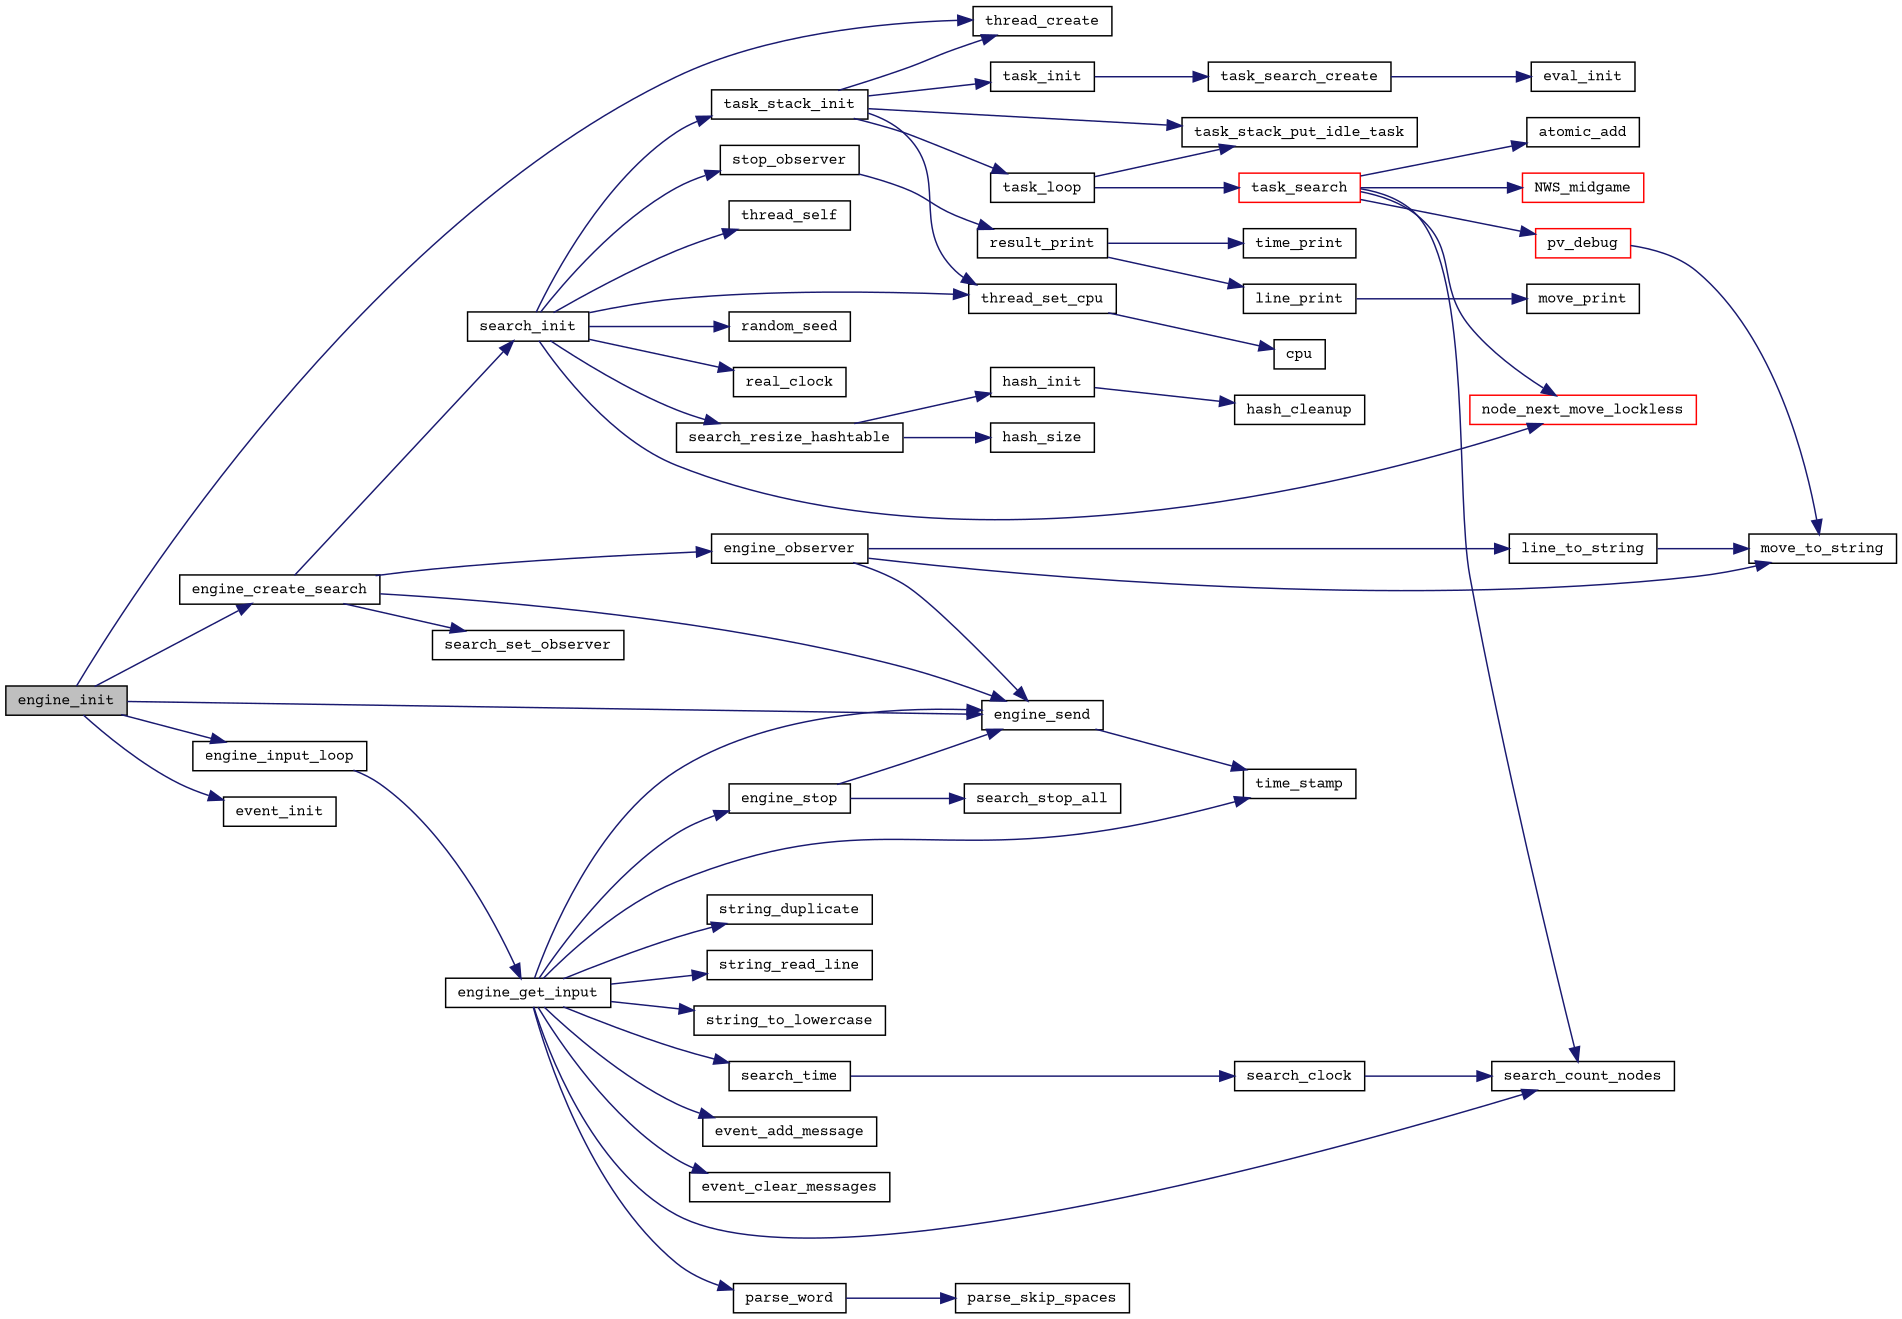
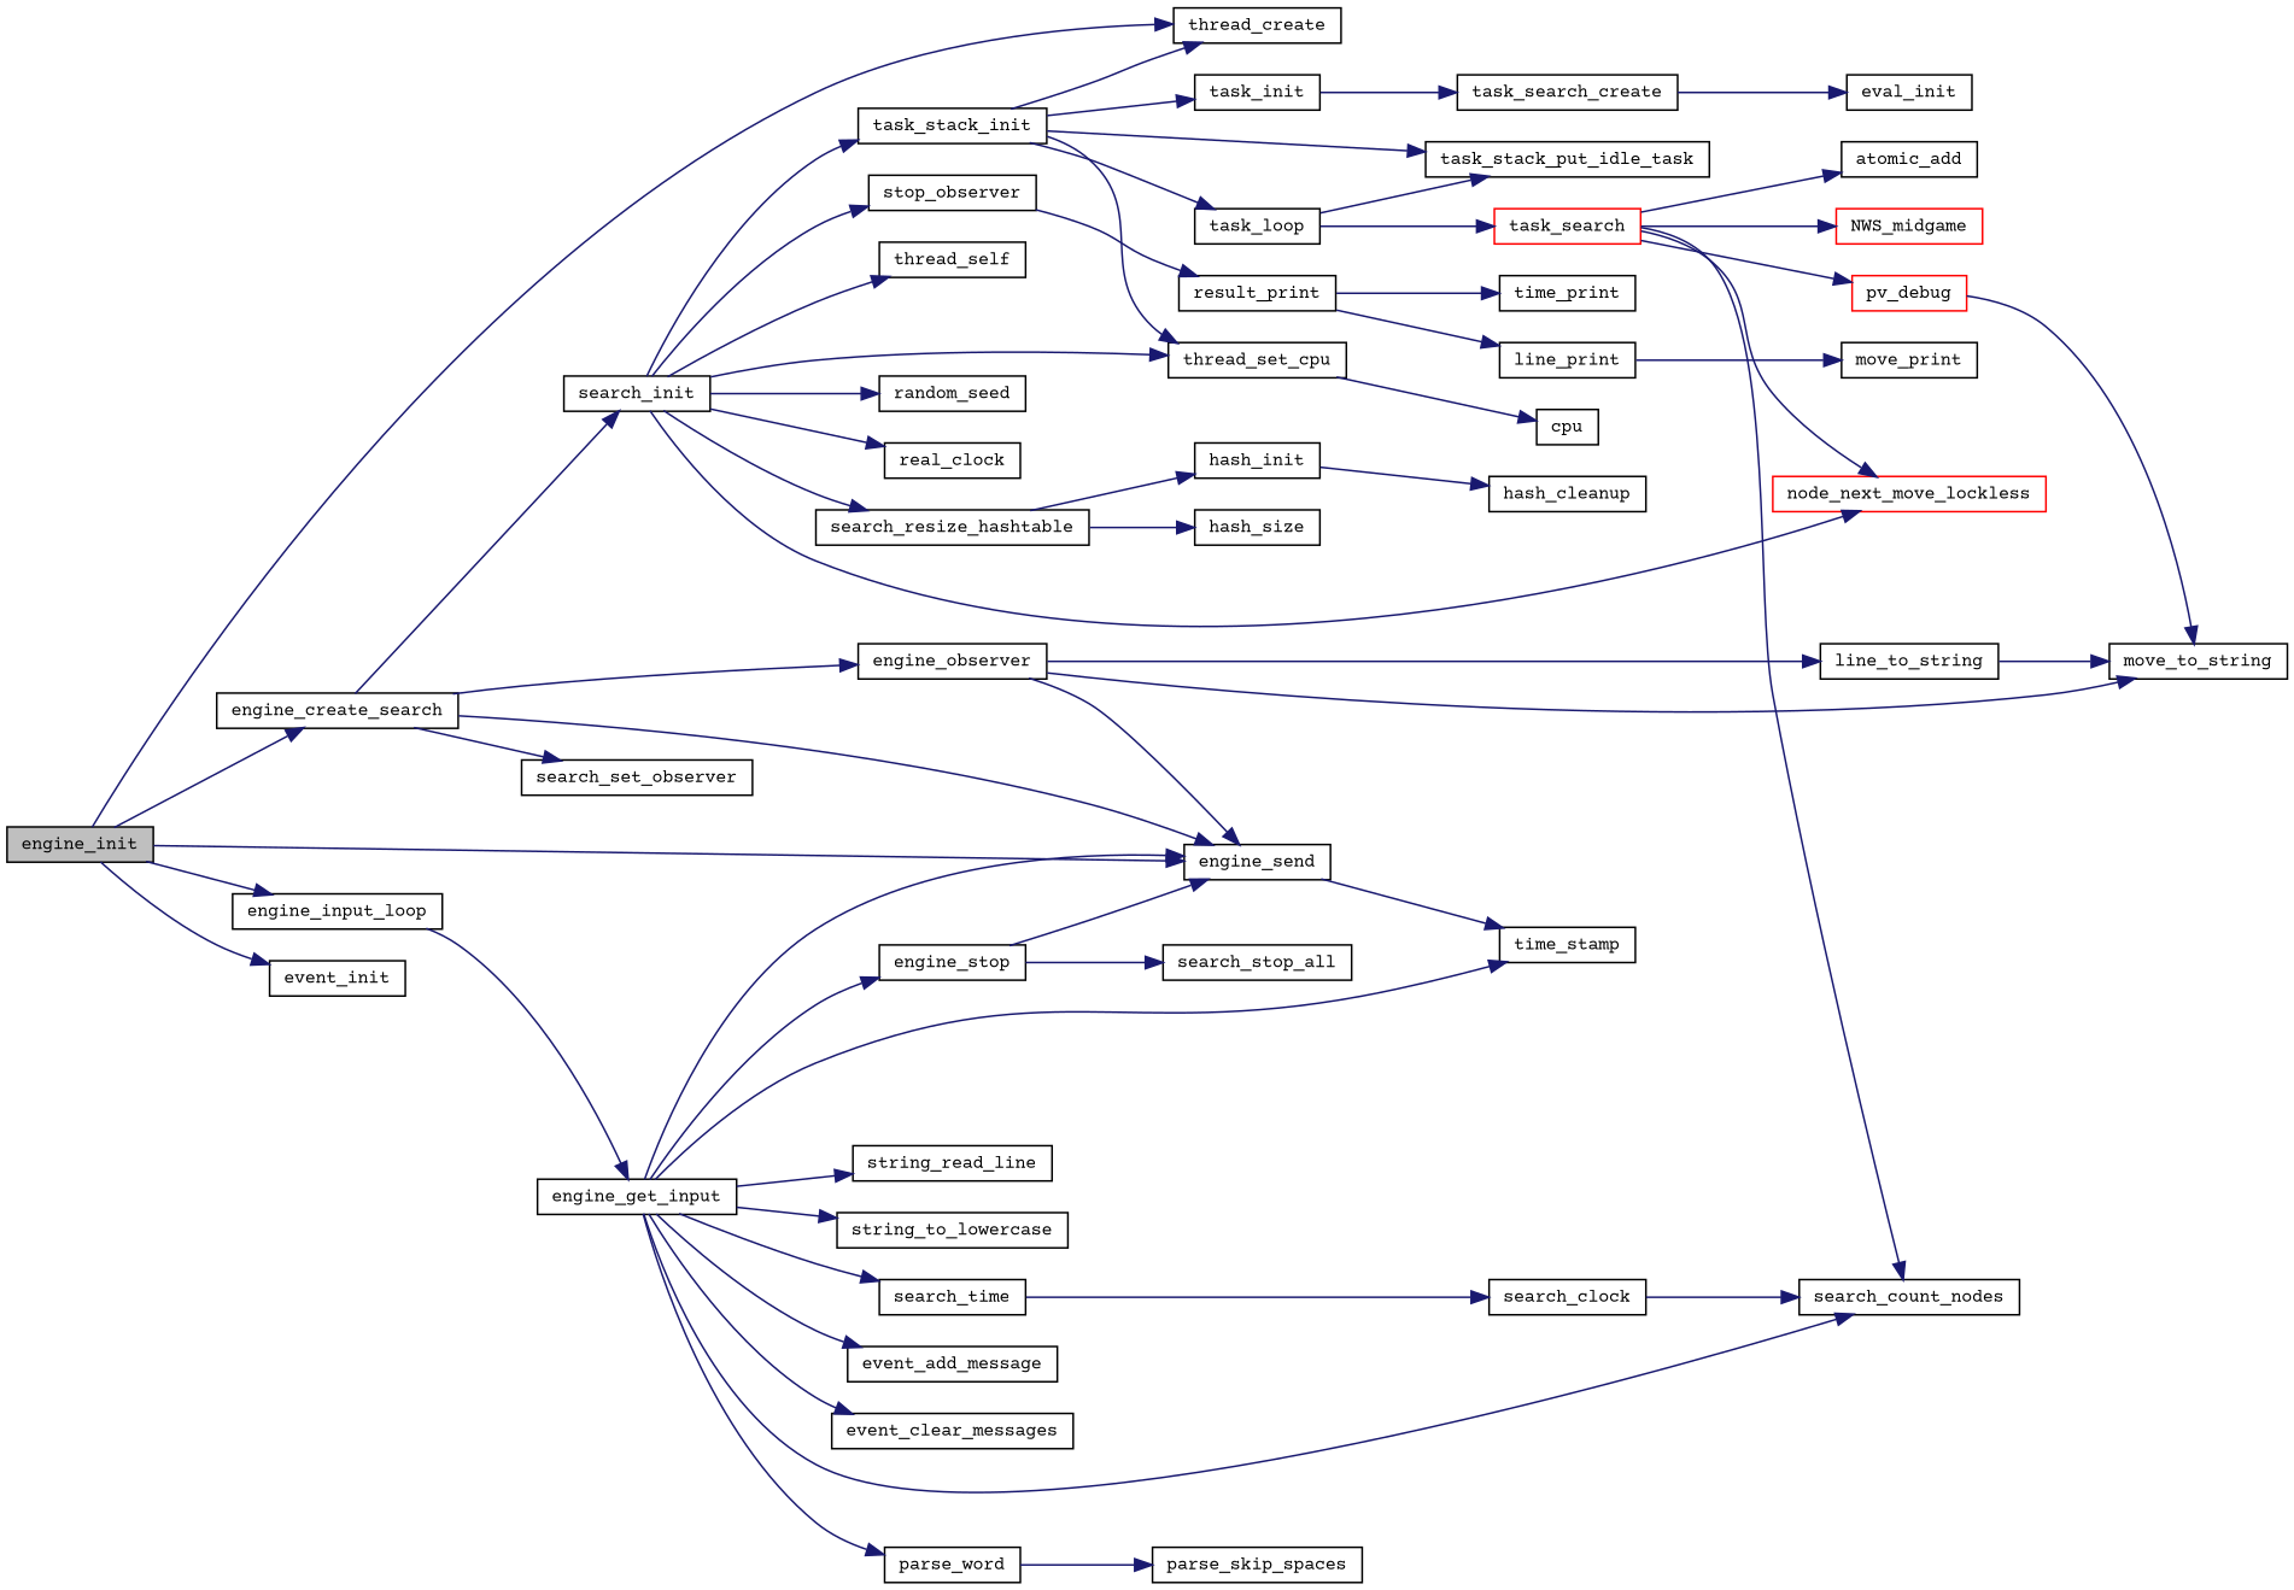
  digraph {
    fontname="Courier Prime"
    rankdir=LR
    node [color=black fontname="Courier Prime" fontsize=10 shape=record]
    edge [color=midnightblue fontname="Courier Prime" fontsize=10 labelfontname=FreeSans labelfontsize=10 style=solid]
    n1 [fillcolor=grey75 fontcolor=black height=0.2 label=engine_init style=filled width=0.4]
    n2 [height=0.2 label=engine_create_search width=0.4]
    n3 [height=0.2 label=engine_send width=0.4]
    n4 [height=0.2 label=thread_create width=0.4]
    n5 [height=0.2 label=engine_input_loop width=0.4]
    n6 [height=0.2 label=event_init width=0.4]
    n7 [height=0.2 label=engine_observer width=0.4]
    n8 [height=0.2 label=search_init width=0.4]
    n9 [height=0.2 label=search_set_observer width=0.4]
    n10 [height=0.2 label=time_stamp width=0.4]
    n11 [height=0.2 label=engine_get_input width=0.4]
    n12 [height=0.2 label=line_to_string width=0.4]
    n13 [height=0.2 label=move_to_string width=0.4]
    n14 [height=0.2 label=random_seed width=0.4]
    n15 [height=0.2 label=real_clock width=0.4]
    n16 [height=0.2 label=stop_observer width=0.4]
    n17 [height=0.2 label=search_resize_hashtable width=0.4]
    n18 [height=0.2 label=task_stack_init width=0.4]
    n19 [height=0.2 label=thread_set_cpu width=0.4]
    n20 [height=0.2 label=thread_self width=0.4]
    n21 [color=red height=0.2 label=node_next_move_lockless width=0.4]
    n22 [height=0.2 label=eval_init width=0.4]
    n23 [height=0.2 label=result_print width=0.4]
    n24 [height=0.2 label=hash_init width=0.4]
    n25 [height=0.2 label=hash_size width=0.4]
    n26 [height=0.2 label=task_init width=0.4]
    n27 [height=0.2 label=task_loop width=0.4]
    n28 [height=0.2 label=task_stack_put_idle_task width=0.4]
    n29 [height=0.2 label=cpu width=0.4]
    n30 [height=0.2 label=line_print width=0.4]
    n31 [height=0.2 label=time_print width=0.4]
    n32 [height=0.2 label=move_print width=0.4]
    n33 [height=0.2 label=hash_cleanup width=0.4]
    n34 [height=0.2 label=task_search_create width=0.4]
    n35 [color=red height=0.2 label=task_search width=0.4]
    n36 [height=0.2 label=atomic_add width=0.4]
    n37 [color=red height=0.2 label=NWS_midgame width=0.4]
    n38 [color=red height=0.2 label=pv_debug width=0.4]
    n39 [height=0.2 label=search_count_nodes width=0.4]
    n40 [height=0.2 label=engine_stop width=0.4]
    n41 [height=0.2 label=event_add_message width=0.4]
    n42 [height=0.2 label=event_clear_messages width=0.4]
    n43 [height=0.2 label=parse_word width=0.4]
    n44 [height=0.2 label=search_time width=0.4]
-   n45 [height=0.2 label=string_duplicate width=0.4]
    n46 [height=0.2 label=string_read_line width=0.4]
    n47 [height=0.2 label=string_to_lowercase width=0.4]
    n48 [height=0.2 label=search_stop_all width=0.4]
    n49 [height=0.2 label=parse_skip_spaces width=0.4]
    n50 [height=0.2 label=search_clock width=0.4]
    n1 -> n2
    n1 -> n3
    n1 -> n4
    n1 -> n5
    n1 -> n6
    n2 -> n3
    n2 -> n7
    n2 -> n8
    n2 -> n9
    n3 -> n10
    n5 -> n11
    n7 -> n3
    n7 -> n12
    n7 -> n13
    n8 -> n14
    n8 -> n15
    n8 -> n16
    n8 -> n17
    n8 -> n18
    n8 -> n19
    n8 -> n20
    n8 -> n21
    n11 -> n3
    n11 -> n10
    n11 -> n39
    n11 -> n40
    n11 -> n41
    n11 -> n42
    n11 -> n43
    n11 -> n44
-   n11 -> n45
    n11 -> n46
    n11 -> n47
    n12 -> n13
    n16 -> n23
    n17 -> n24
    n17 -> n25
    n18 -> n4
    n18 -> n19
    n18 -> n26
    n18 -> n27
    n18 -> n28
    n19 -> n29
    n23 -> n30
    n23 -> n31
    n24 -> n33
    n26 -> n34
    n27 -> n28
    n27 -> n35
    n30 -> n32
    n34 -> n22
    n35 -> n21
    n35 -> n36
    n35 -> n37
    n35 -> n38
    n35 -> n39
    n38 -> n13
    n40 -> n3
    n40 -> n48
    n43 -> n49
    n44 -> n50
    n50 -> n39
  }
